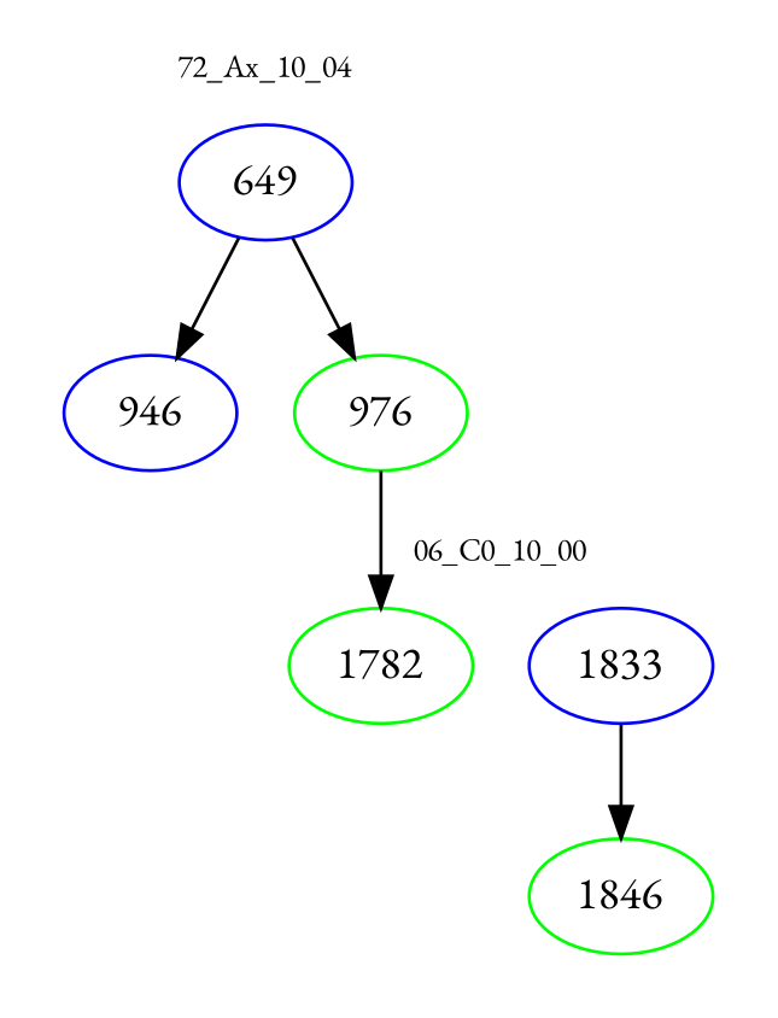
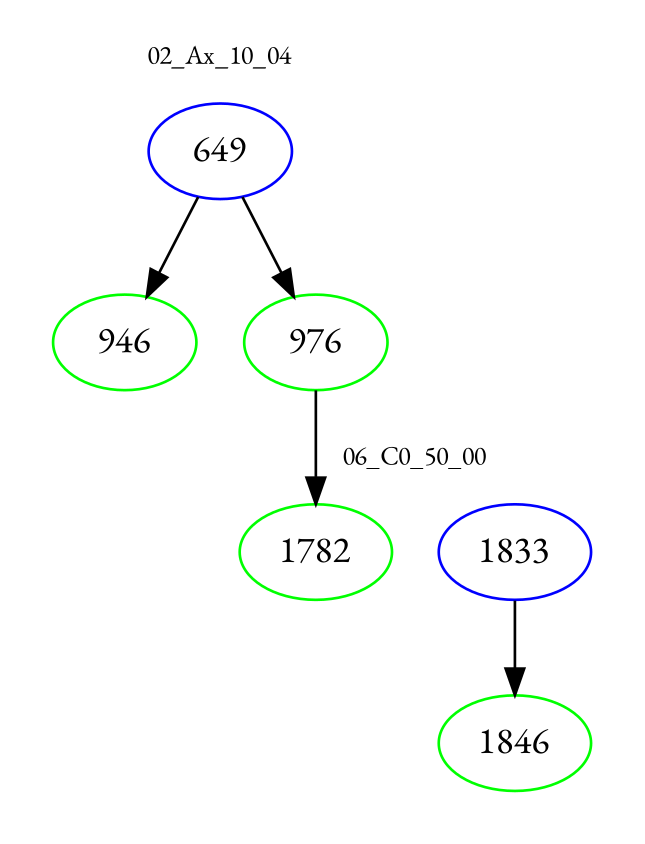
  digraph {
    fontname="EB Garamond"
    node [color=green fontname="EB Garamond"]
    edge [color=black fontname="EB Garamond"]
    n1 [color=blue label=649]
-   n2 [color=blue label=946]
+   n2 [label=946]
    n3 [label=976]
    n4 [color=blue label=1833]
    n5 [label=1782]
    n6 [label=1846]
    subgraph cluster_1 {
      color=white
      fontsize=10
-     label="72_Ax_10_04"
+     label="02_Ax_10_04"
      n1
      n2
      n3
    }
    subgraph cluster_2 {
      color=white
      fontsize=10
-     label="06_C0_10_00"
+     label="06_C0_50_00"
      n4
      n5
      n6
    }
    n1 -> n2
    n1 -> n3
    n3 -> n5
    n4 -> n6
  }
